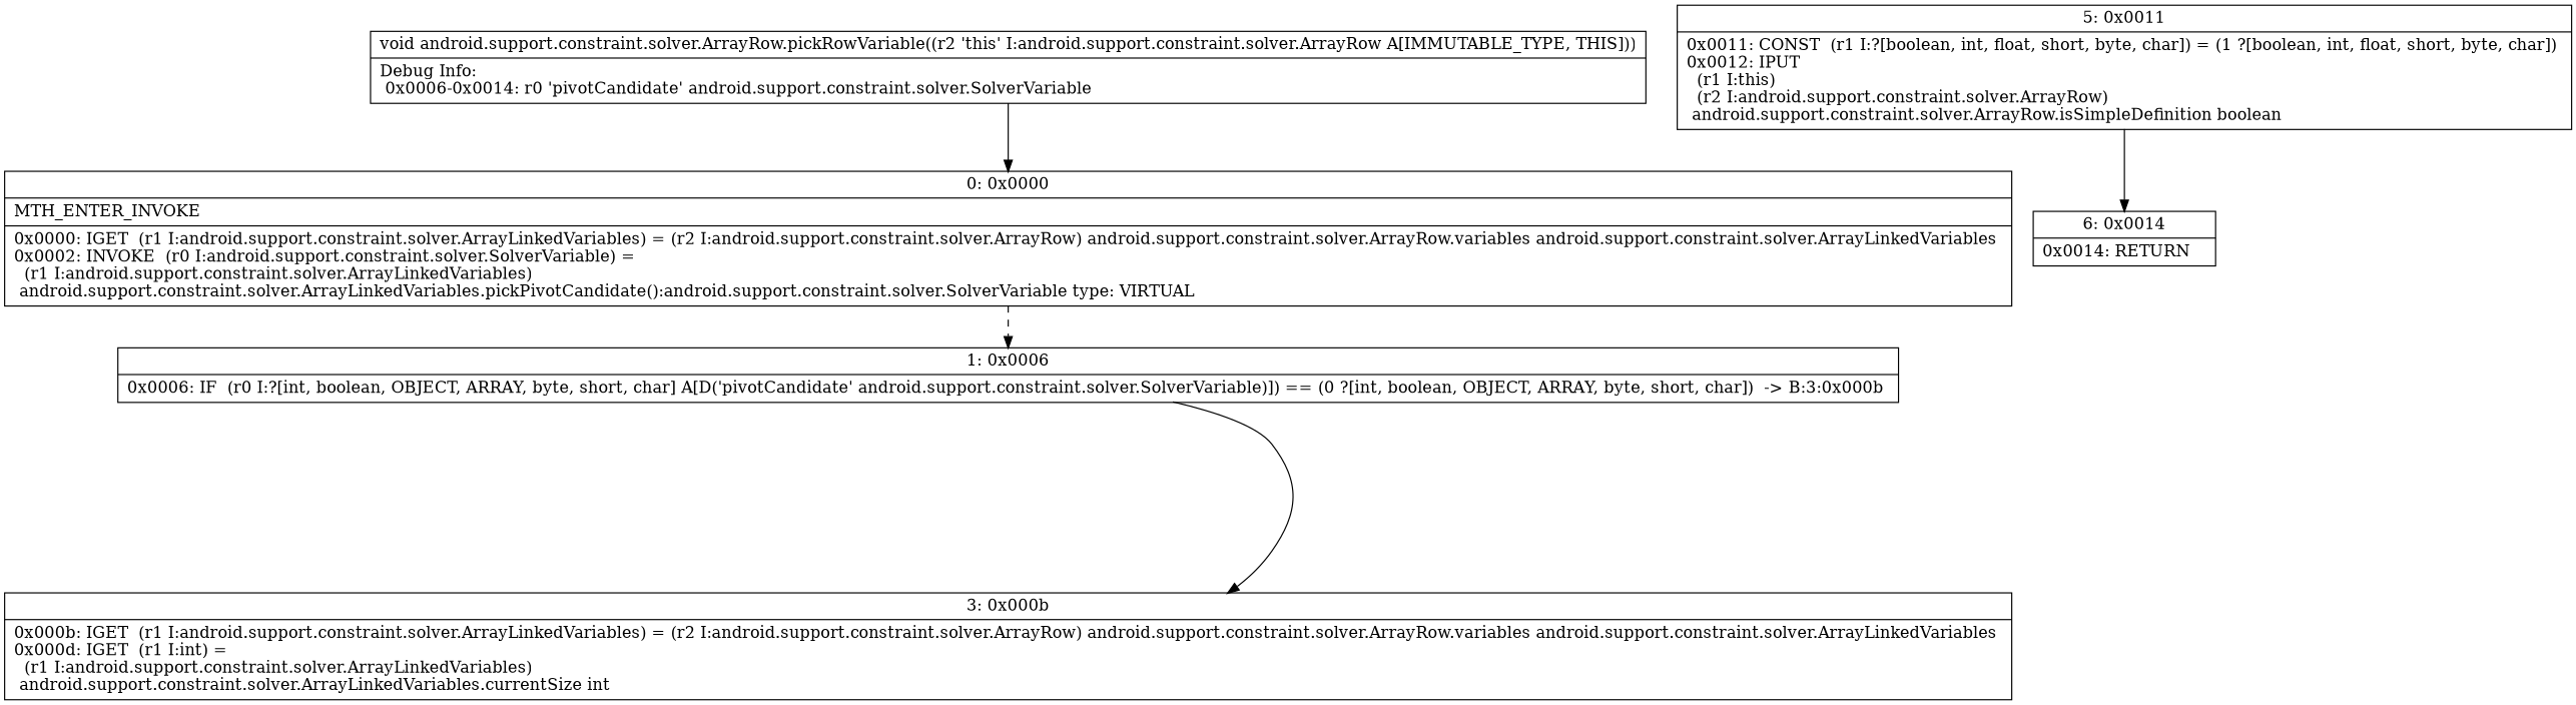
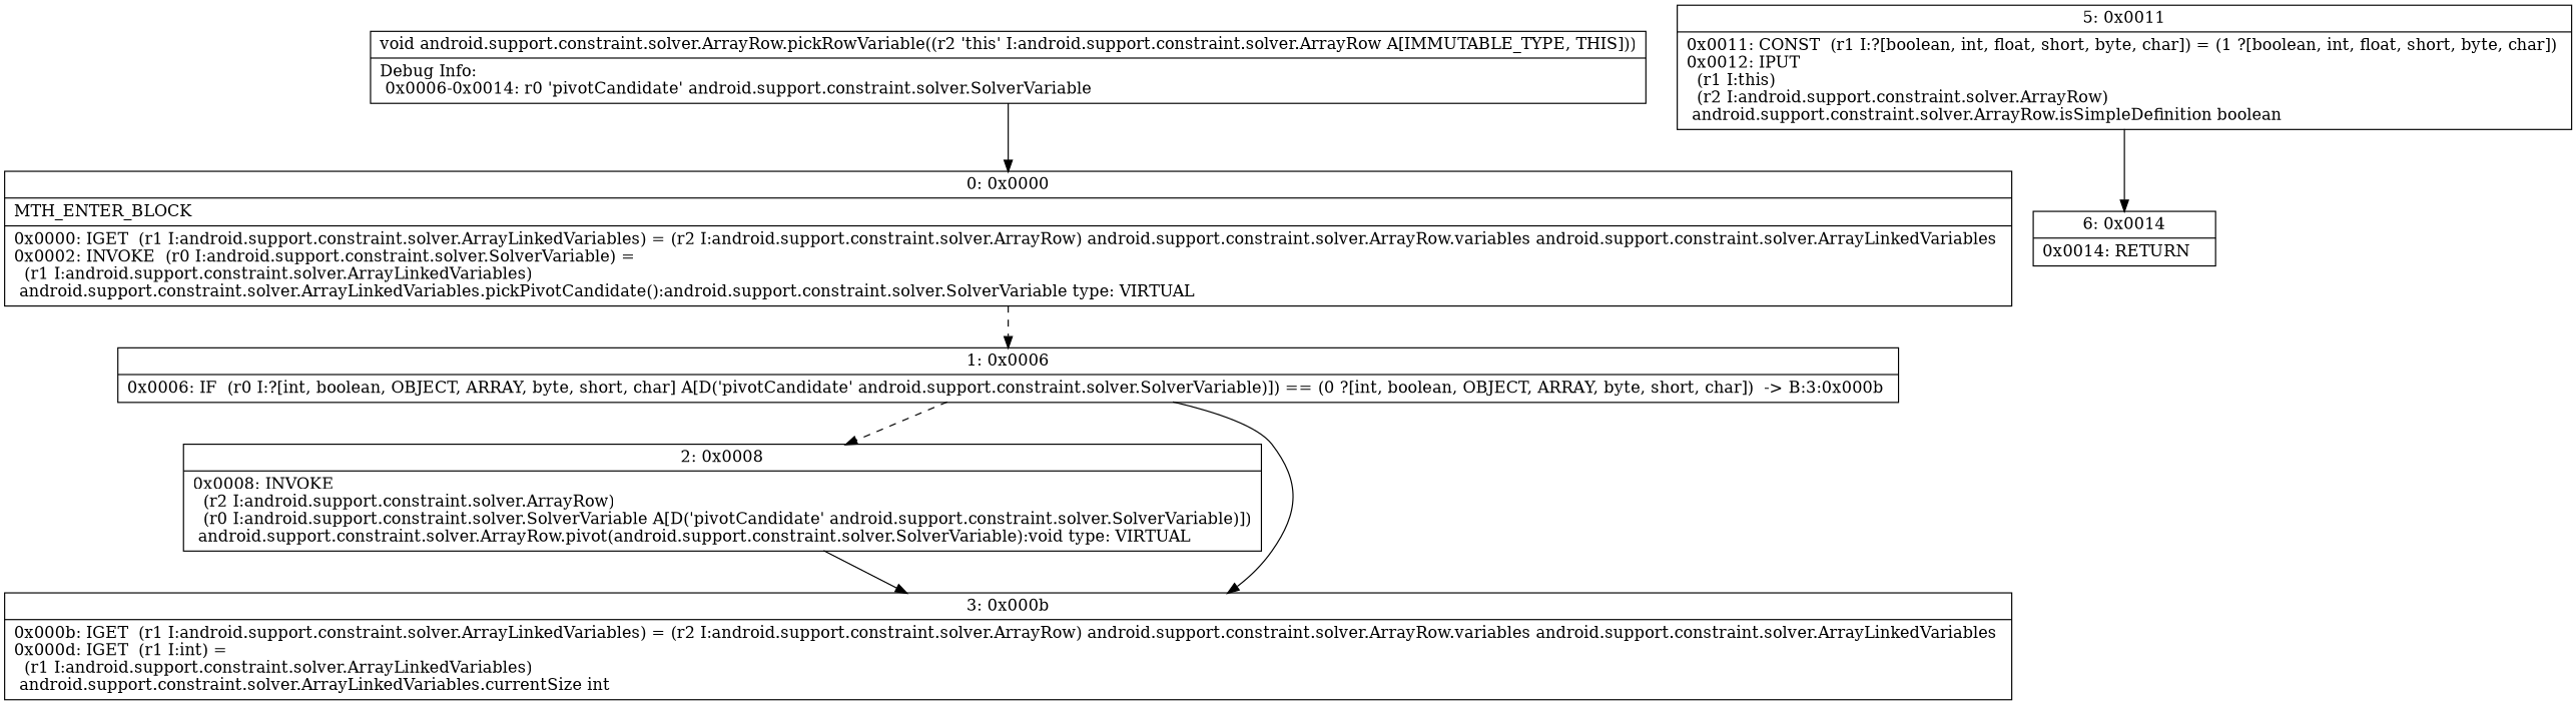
  digraph {
    node [shape=record]
-   n1 [label="{0\:\ 0x0000|MTH_ENTER_INVOKE\l|0x0000: IGET  (r1 I:android.support.constraint.solver.ArrayLinkedVariables) = (r2 I:android.support.constraint.solver.ArrayRow) android.support.constraint.solver.ArrayRow.variables android.support.constraint.solver.ArrayLinkedVariables \l0x0002: INVOKE  (r0 I:android.support.constraint.solver.SolverVariable) = \l  (r1 I:android.support.constraint.solver.ArrayLinkedVariables)\l android.support.constraint.solver.ArrayLinkedVariables.pickPivotCandidate():android.support.constraint.solver.SolverVariable type: VIRTUAL \l}"]
+   n1 [label="{0\:\ 0x0000|MTH_ENTER_BLOCK\l|0x0000: IGET  (r1 I:android.support.constraint.solver.ArrayLinkedVariables) = (r2 I:android.support.constraint.solver.ArrayRow) android.support.constraint.solver.ArrayRow.variables android.support.constraint.solver.ArrayLinkedVariables \l0x0002: INVOKE  (r0 I:android.support.constraint.solver.SolverVariable) = \l  (r1 I:android.support.constraint.solver.ArrayLinkedVariables)\l android.support.constraint.solver.ArrayLinkedVariables.pickPivotCandidate():android.support.constraint.solver.SolverVariable type: VIRTUAL \l}"]
    n2 [label="{1\:\ 0x0006|0x0006: IF  (r0 I:?[int, boolean, OBJECT, ARRAY, byte, short, char] A[D('pivotCandidate' android.support.constraint.solver.SolverVariable)]) == (0 ?[int, boolean, OBJECT, ARRAY, byte, short, char])  \-\> B:3:0x000b \l}"]
+   n3 [label="{2\:\ 0x0008|0x0008: INVOKE  \l  (r2 I:android.support.constraint.solver.ArrayRow)\l  (r0 I:android.support.constraint.solver.SolverVariable A[D('pivotCandidate' android.support.constraint.solver.SolverVariable)])\l android.support.constraint.solver.ArrayRow.pivot(android.support.constraint.solver.SolverVariable):void type: VIRTUAL \l}"]
    n4 [label="{3\:\ 0x000b|0x000b: IGET  (r1 I:android.support.constraint.solver.ArrayLinkedVariables) = (r2 I:android.support.constraint.solver.ArrayRow) android.support.constraint.solver.ArrayRow.variables android.support.constraint.solver.ArrayLinkedVariables \l0x000d: IGET  (r1 I:int) = \l  (r1 I:android.support.constraint.solver.ArrayLinkedVariables)\l android.support.constraint.solver.ArrayLinkedVariables.currentSize int \l}"]
    n5 [label="{5\:\ 0x0011|0x0011: CONST  (r1 I:?[boolean, int, float, short, byte, char]) = (1 ?[boolean, int, float, short, byte, char]) \l0x0012: IPUT  \l  (r1 I:this)\l  (r2 I:android.support.constraint.solver.ArrayRow)\l android.support.constraint.solver.ArrayRow.isSimpleDefinition boolean \l}"]
    n6 [label="{6\:\ 0x0014|0x0014: RETURN   \l}"]
    n7 [label="{void android.support.constraint.solver.ArrayRow.pickRowVariable((r2 'this' I:android.support.constraint.solver.ArrayRow A[IMMUTABLE_TYPE, THIS]))  | Debug Info:\l  0x0006\-0x0014: r0 'pivotCandidate' android.support.constraint.solver.SolverVariable\l}"]
    n1 -> n2 [style=dashed]
+   n2 -> n3 [style=dashed]
    n2 -> n4
+   n3 -> n4
    n5 -> n6
    n7 -> n1
  }
